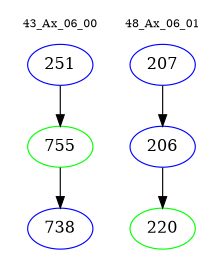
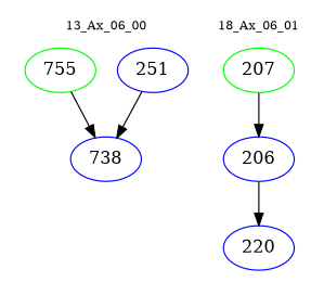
  digraph {
    node [color=blue]
    edge [color=black]
    n1 [label=251]
    n2 [label=738]
    n3 [color=green label=755]
-   n4 [label=207]
+   n4 [color=green label=207]
    n5 [label=206]
-   n6 [color=green label=220]
+   n6 [label=220]
    subgraph cluster_1 {
      color=white
      fontsize=10
-     label="43_Ax_06_00"
+     label="13_Ax_06_00"
      n1
      n2
      n3
    }
    subgraph cluster_2 {
      color=white
      fontsize=10
-     label="48_Ax_06_01"
+     label="18_Ax_06_01"
      n4
      n5
      n6
    }
-   n1 -> n3
+   n1 -> n2
    n3 -> n2
    n4 -> n5
    n5 -> n6
  }
